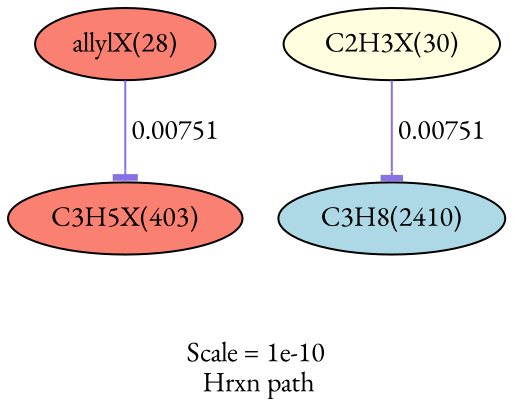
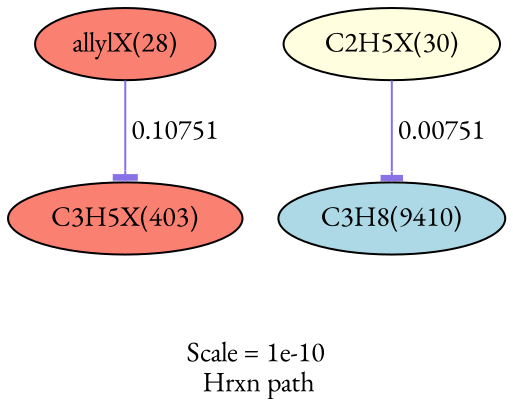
  digraph {
    fontname="EB Garamond"
    label="Scale = 1e-10\l Hrxn path"
    node [fillcolor=salmon fontname="EB Garamond" style=filled]
    edge [arrowhead=tee fontname="EB Garamond" style=solid]
    n1 [label="allylX(28)"]
    n2 [label="C3H5X(403)"]
-   n3 [fillcolor=lightyellow label="C2H3X(30)"]
-   n4 [fillcolor=lightblue label="C3H8(2410)"]
-   n1 -> n2 [arrowsize=1.15 color="0.7, 0.508, 0.9" label=" 0.00751"]
+   n3 [fillcolor=lightyellow label="C2H5X(30)"]
+   n4 [fillcolor=lightblue label="C3H8(9410)"]
+   n1 -> n2 [arrowsize=1.15 color="0.7, 0.508, 0.9" label=" 0.10751"]
    n3 -> n4 [arrowsize=1.02 color="0.7, 0.505, 0.9" label=" 0.00751"]
  }
